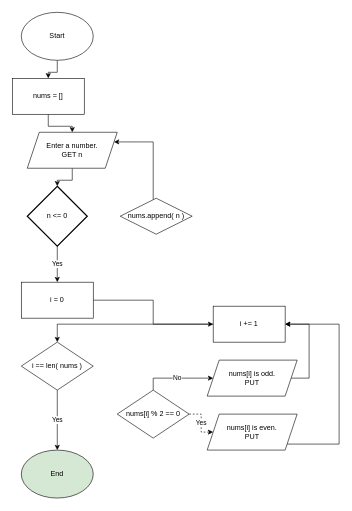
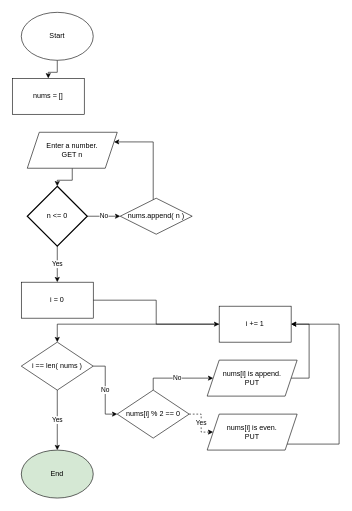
  <mxCell id="0" />
  <mxCell id="1" parent="0" />
  <mxCell id="2" value="" style="edgeStyle=orthogonalEdgeStyle;rounded=0;orthogonalLoop=1;jettySize=auto;html=1;" edge="1" parent="1" source="3" target="11"><mxGeometry relative="1" as="geometry" /></mxCell>
  <mxCell id="3" value="Start" style="ellipse;whiteSpace=wrap;html=1;" vertex="1" parent="1"><mxGeometry x="35" y="20" width="120" height="80" as="geometry" /></mxCell>
  <mxCell id="4" value="End" style="ellipse;whiteSpace=wrap;html=1;fillColor=#d5e8d4;" vertex="1" parent="1"><mxGeometry x="35" y="750" width="120" height="80" as="geometry" /></mxCell>
  <mxCell id="5" value="" style="edgeStyle=orthogonalEdgeStyle;rounded=0;orthogonalLoop=1;jettySize=auto;html=1;" edge="1" parent="1" source="6" target="9"><mxGeometry relative="1" as="geometry" /></mxCell>
  <mxCell id="6" value="Enter a number.&lt;br&gt;GET n" style="shape=parallelogram;perimeter=parallelogramPerimeter;whiteSpace=wrap;html=1;fixedSize=1;fillColor=default;" vertex="1" parent="1"><mxGeometry x="45" y="220" width="150" height="60" as="geometry" /></mxCell>
+ <mxCell id="7" value="No" style="edgeStyle=orthogonalEdgeStyle;rounded=0;orthogonalLoop=1;jettySize=auto;html=1;" edge="1" parent="1" source="9" target="13"><mxGeometry relative="1" as="geometry" /></mxCell>
  <mxCell id="8" value="Yes" style="edgeStyle=orthogonalEdgeStyle;rounded=0;orthogonalLoop=1;jettySize=auto;html=1;" edge="1" parent="1" source="9" target="18"><mxGeometry relative="1" as="geometry" /></mxCell>
  <mxCell id="9" value="n &amp;lt;= 0" style="strokeWidth=2;html=1;shape=mxgraph.flowchart.decision;whiteSpace=wrap;fillColor=default;" vertex="1" parent="1"><mxGeometry x="45" y="310" width="100" height="100" as="geometry" /></mxCell>
- <mxCell id="10" value="" style="edgeStyle=orthogonalEdgeStyle;rounded=0;orthogonalLoop=1;jettySize=auto;html=1;" edge="1" parent="1" source="11" target="6"><mxGeometry relative="1" as="geometry" /></mxCell>
  <mxCell id="11" value="nums = []" style="rounded=0;whiteSpace=wrap;html=1;fillColor=default;" vertex="1" parent="1"><mxGeometry x="20" y="130" width="120" height="60" as="geometry" /></mxCell>
  <mxCell id="12" style="edgeStyle=orthogonalEdgeStyle;rounded=0;orthogonalLoop=1;jettySize=auto;html=1;entryX=1;entryY=0.25;entryDx=0;entryDy=0;" edge="1" parent="1" source="13" target="6"><mxGeometry relative="1" as="geometry"><Array as="points"><mxPoint x="255" y="236" /></Array></mxGeometry></mxCell>
  <mxCell id="13" value="nums.append( n )" style="rhombus;whiteSpace=wrap;html=1;fillColor=default;" vertex="1" parent="1"><mxGeometry x="200" y="330" width="120" height="60" as="geometry" /></mxCell>
  <mxCell id="14" value="Yes" style="edgeStyle=orthogonalEdgeStyle;rounded=0;orthogonalLoop=1;jettySize=auto;html=1;" edge="1" parent="1" source="16" target="4"><mxGeometry relative="1" as="geometry" /></mxCell>
+ <mxCell id="15" value="No" style="edgeStyle=orthogonalEdgeStyle;rounded=0;orthogonalLoop=1;jettySize=auto;html=1;" edge="1" parent="1" source="16" target="21"><mxGeometry relative="1" as="geometry" /></mxCell>
  <mxCell id="16" value="i == len( nums )" style="rhombus;whiteSpace=wrap;html=1;fillColor=default;" vertex="1" parent="1"><mxGeometry x="35" y="570" width="120" height="80" as="geometry" /></mxCell>
  <mxCell id="17" value="" style="edgeStyle=orthogonalEdgeStyle;rounded=0;orthogonalLoop=1;jettySize=auto;html=1;" edge="1" parent="1" source="18" target="27"><mxGeometry relative="1" as="geometry" /></mxCell>
  <mxCell id="18" value="i = 0" style="rounded=0;whiteSpace=wrap;html=1;fillColor=default;" vertex="1" parent="1"><mxGeometry x="35" y="470" width="120" height="60" as="geometry" /></mxCell>
  <mxCell id="19" value="No" style="edgeStyle=orthogonalEdgeStyle;rounded=0;orthogonalLoop=1;jettySize=auto;html=1;" edge="1" parent="1" source="21" target="25"><mxGeometry relative="1" as="geometry"><Array as="points"><mxPoint x="255" y="630" /></Array></mxGeometry></mxCell>
  <mxCell id="20" value="Yes" style="edgeStyle=orthogonalEdgeStyle;rounded=0;orthogonalLoop=1;jettySize=auto;html=1;entryX=0;entryY=0.5;entryDx=0;entryDy=0;dashed=1;" edge="1" parent="1" source="21" target="23"><mxGeometry relative="1" as="geometry" /></mxCell>
  <mxCell id="21" value="nums[i] % 2 == 0" style="rhombus;whiteSpace=wrap;html=1;fillColor=default;" vertex="1" parent="1"><mxGeometry x="195" y="650" width="120" height="80" as="geometry" /></mxCell>
  <mxCell id="22" style="edgeStyle=orthogonalEdgeStyle;rounded=0;orthogonalLoop=1;jettySize=auto;html=1;entryX=1;entryY=0.5;entryDx=0;entryDy=0;" edge="1" parent="1" source="23" target="27"><mxGeometry relative="1" as="geometry"><Array as="points"><mxPoint x="565" y="740" /><mxPoint x="565" y="540" /></Array></mxGeometry></mxCell>
  <mxCell id="23" value="nums[i] is even.&lt;br&gt;PUT" style="shape=parallelogram;perimeter=parallelogramPerimeter;whiteSpace=wrap;html=1;fixedSize=1;fillColor=default;" vertex="1" parent="1"><mxGeometry x="345" y="690" width="150" height="60" as="geometry" /></mxCell>
  <mxCell id="24" style="edgeStyle=orthogonalEdgeStyle;rounded=0;orthogonalLoop=1;jettySize=auto;html=1;entryX=1;entryY=0.5;entryDx=0;entryDy=0;" edge="1" parent="1" source="25" target="27"><mxGeometry relative="1" as="geometry"><Array as="points"><mxPoint x="515" y="630" /><mxPoint x="515" y="540" /></Array></mxGeometry></mxCell>
- <mxCell id="25" value="nums[i] is odd.&lt;br&gt;PUT" style="shape=parallelogram;perimeter=parallelogramPerimeter;whiteSpace=wrap;html=1;fixedSize=1;fillColor=default;" vertex="1" parent="1"><mxGeometry x="345" y="600" width="150" height="60" as="geometry" /></mxCell>
+ <mxCell id="25" value="nums[i] is append.&lt;br&gt;PUT" style="shape=parallelogram;perimeter=parallelogramPerimeter;whiteSpace=wrap;html=1;fixedSize=1;fillColor=default;" vertex="1" parent="1"><mxGeometry x="345" y="600" width="150" height="60" as="geometry" /></mxCell>
  <mxCell id="26" style="edgeStyle=orthogonalEdgeStyle;rounded=0;orthogonalLoop=1;jettySize=auto;html=1;entryX=0.5;entryY=0;entryDx=0;entryDy=0;" edge="1" parent="1" source="27" target="16"><mxGeometry relative="1" as="geometry" /></mxCell>
- <mxCell id="27" value="i += 1" style="rounded=0;whiteSpace=wrap;html=1;fillColor=default;" vertex="1" parent="1"><mxGeometry x="355" y="510" width="120" height="60" as="geometry" /></mxCell>
+ <mxCell id="27" value="i += 1" style="rounded=0;whiteSpace=wrap;html=1;fillColor=default;" vertex="1" parent="1"><mxGeometry x="365" y="510" width="120" height="60" as="geometry" /></mxCell>
